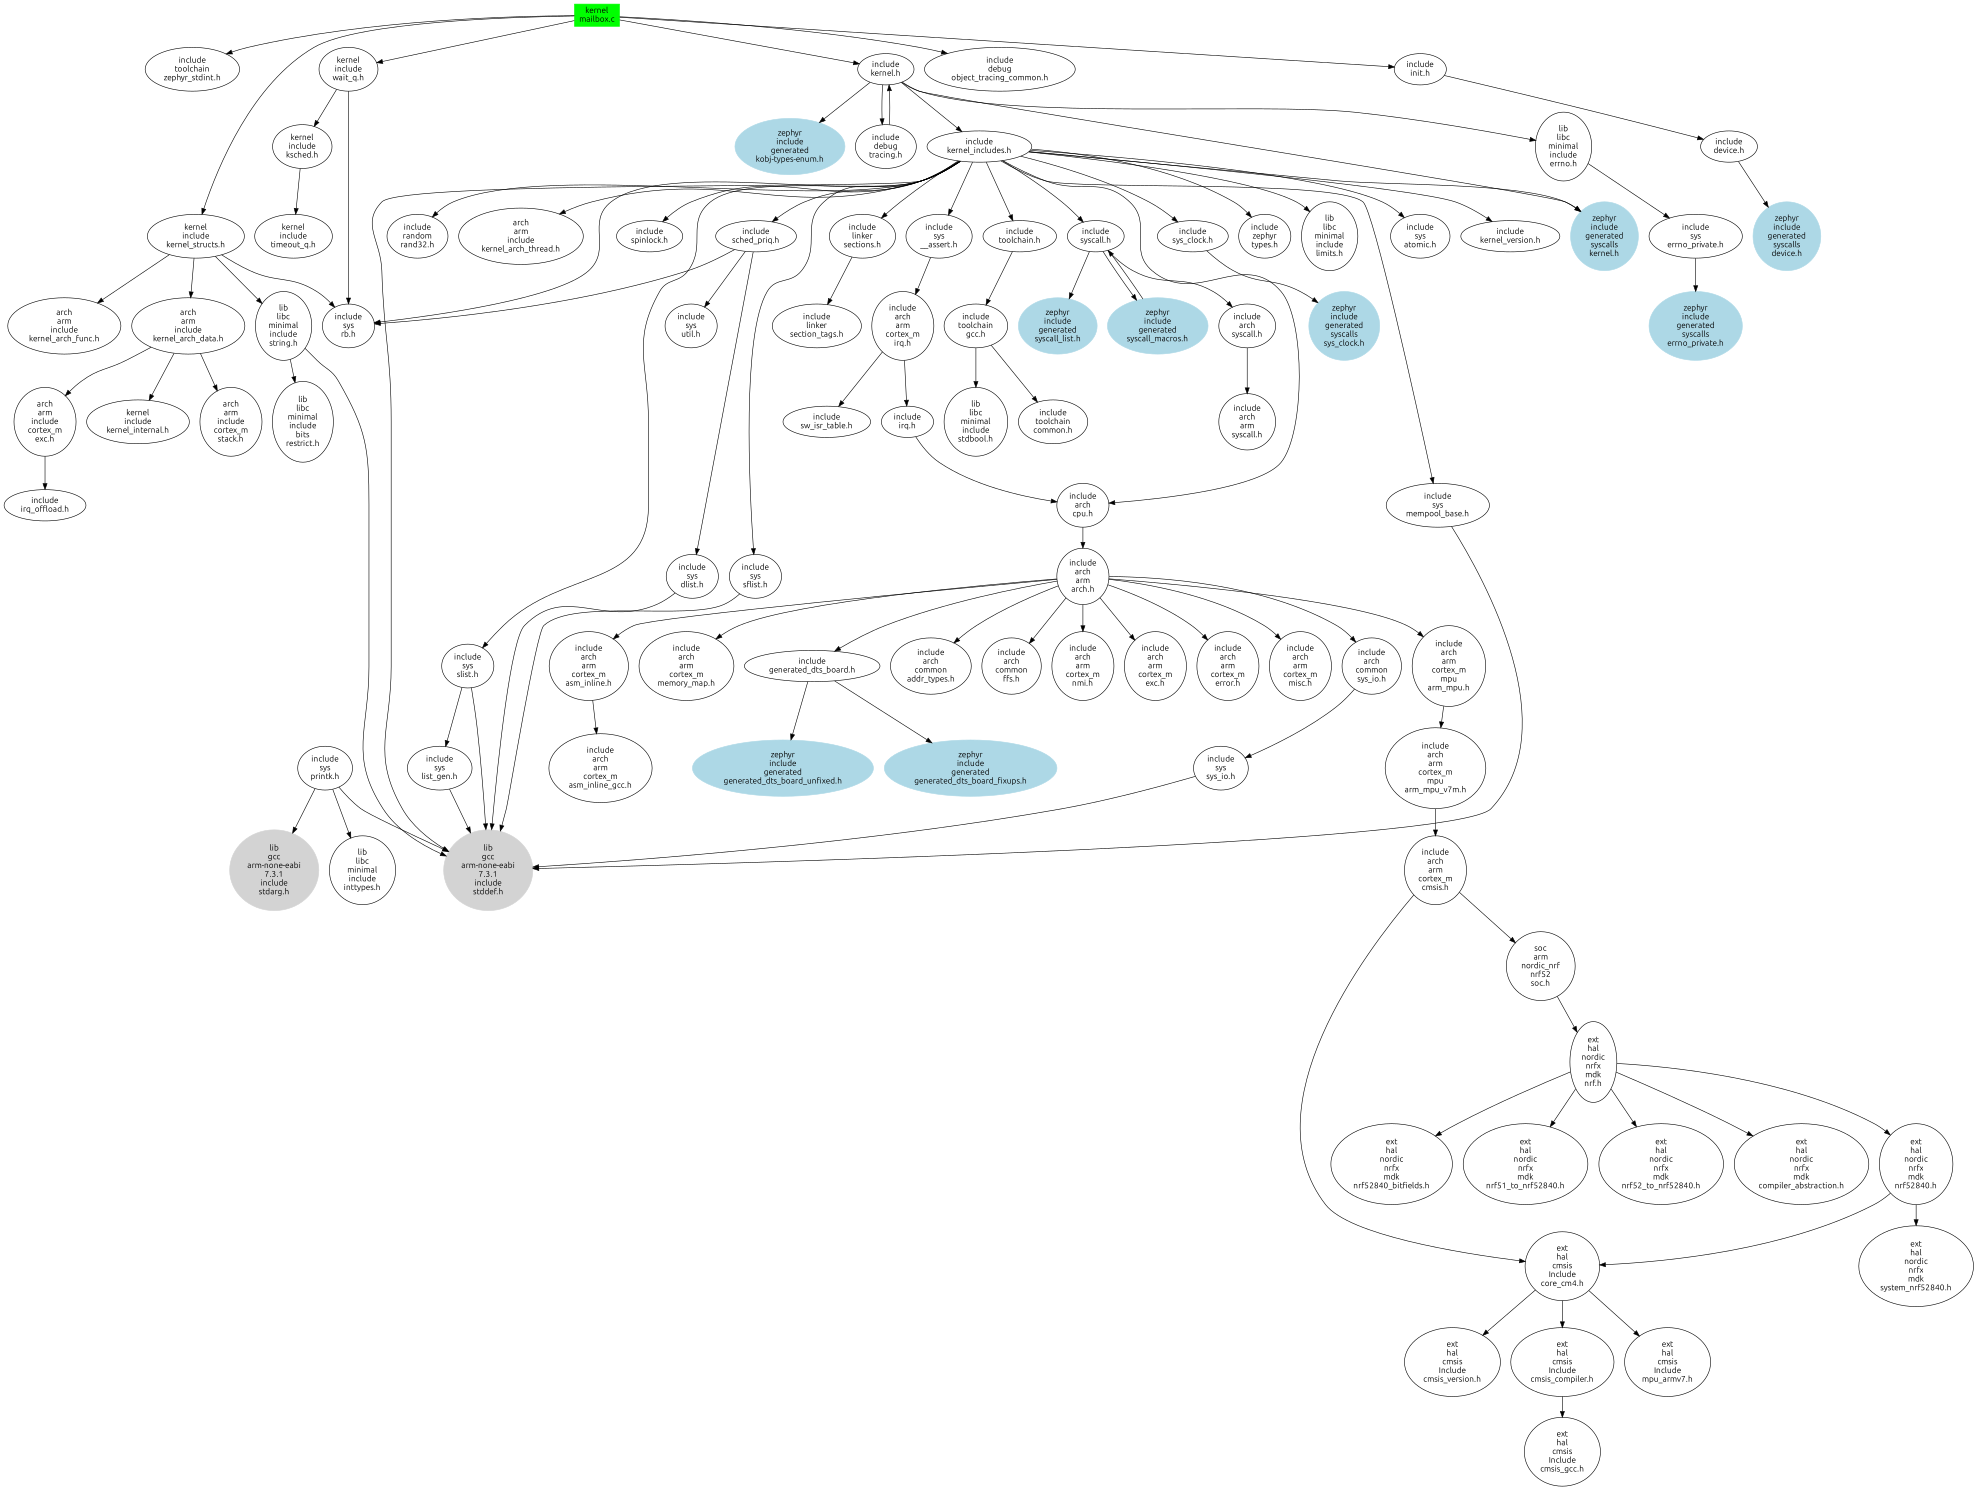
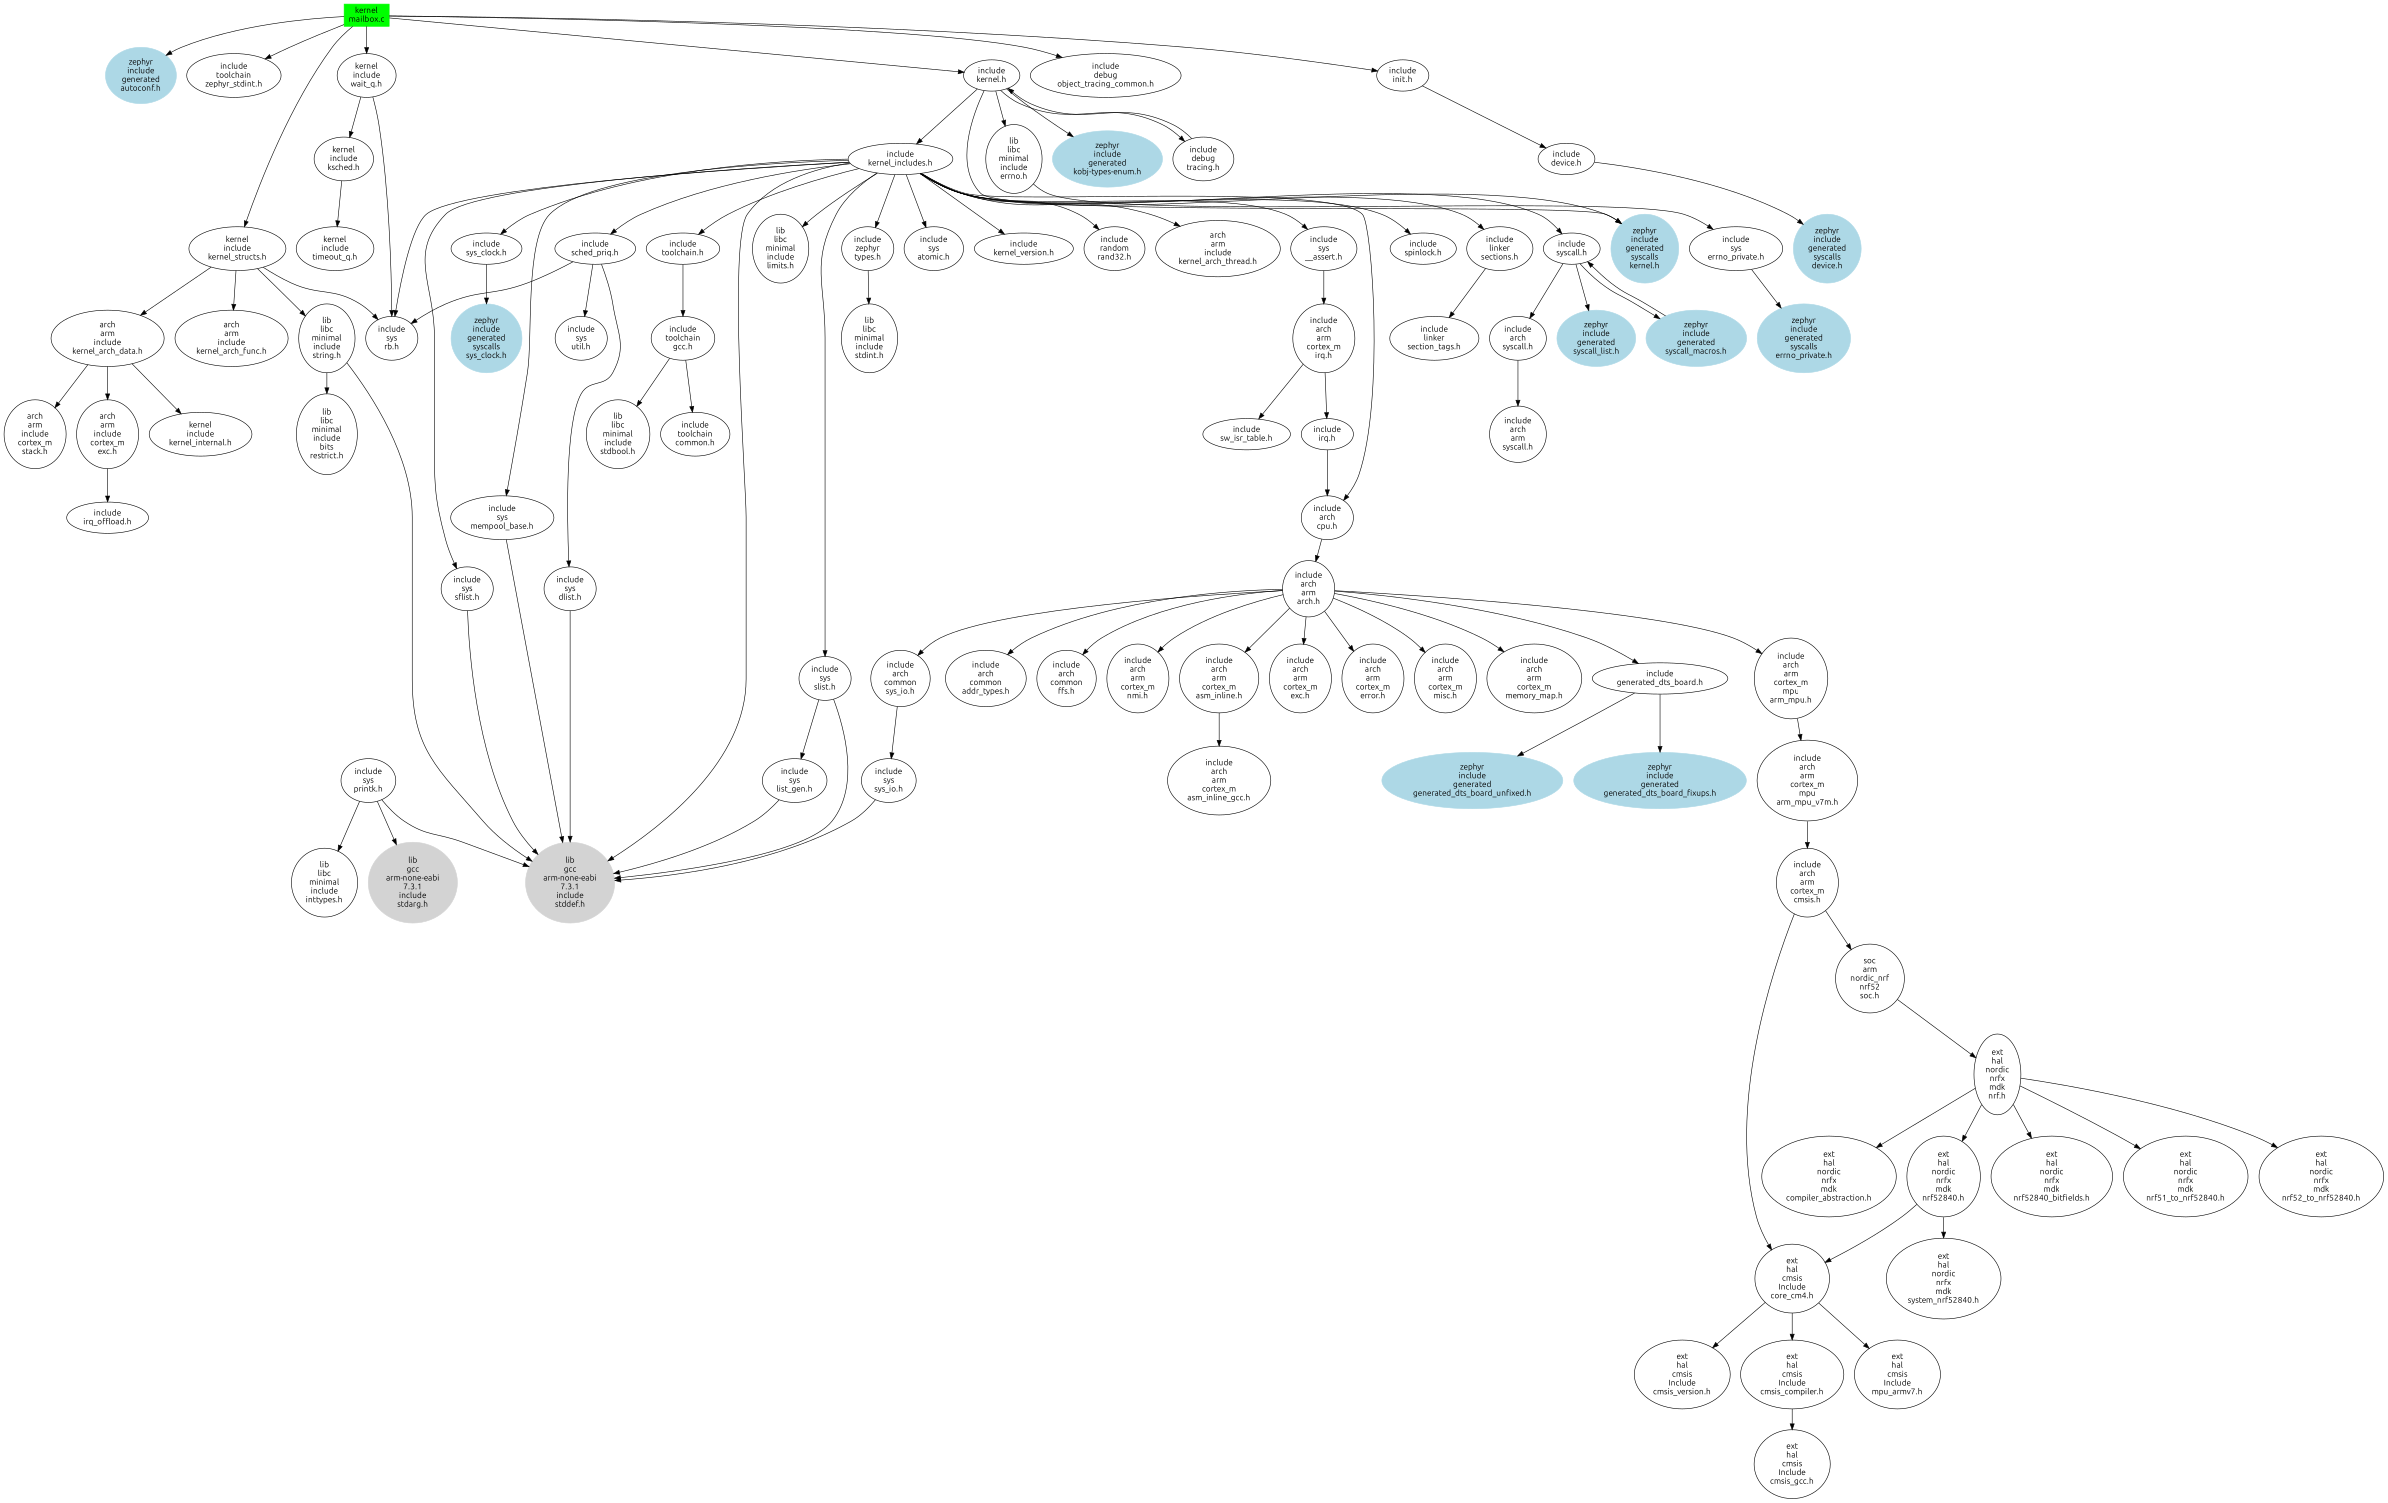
  digraph {
    fontname=Ubuntu
    node [color=black fontname=Ubuntu shape=oval]
    edge [fontname=Ubuntu]
    n1 [color=green label="kernel\nmailbox.c" shape=box style=filled]
+   n2 [color=lightblue label="zephyr\ninclude\ngenerated\nautoconf.h" style=filled]
    n3 [label="include\ntoolchain\nzephyr_stdint.h"]
    n4 [label="include\nkernel.h"]
    n5 [label="kernel\ninclude\nkernel_structs.h"]
    n6 [label="include\ndebug\nobject_tracing_common.h"]
    n7 [label="kernel\ninclude\nwait_q.h"]
    n8 [label="include\ninit.h"]
    n9 [label="include\nkernel_includes.h"]
    n10 [label="lib\nlibc\nminimal\ninclude\nerrno.h"]
    n11 [color=lightblue label="zephyr\ninclude\ngenerated\nkobj-types-enum.h" style=filled]
    n12 [label="include\ndebug\ntracing.h"]
    n13 [color=lightblue label="zephyr\ninclude\ngenerated\nsyscalls\nkernel.h" style=filled]
    n14 [label="include\nsys\nrb.h"]
    n15 [label="lib\nlibc\nminimal\ninclude\nstring.h"]
    n16 [label="arch\narm\ninclude\nkernel_arch_data.h"]
    n17 [label="arch\narm\ninclude\nkernel_arch_func.h"]
    n18 [label="kernel\ninclude\nksched.h"]
    n19 [label="include\ndevice.h"]
    n20 [color=lightgrey label="lib\ngcc\narm-none-eabi\n7.3.1\ninclude\nstddef.h" style=filled]
    n21 [label="include\nzephyr\ntypes.h"]
    n22 [label="lib\nlibc\nminimal\ninclude\nlimits.h"]
    n23 [label="include\ntoolchain.h"]
    n24 [label="include\nlinker\nsections.h"]
    n25 [label="include\nsys\natomic.h"]
    n26 [label="include\nsys\n__assert.h"]
    n27 [label="include\nsched_priq.h"]
    n28 [label="include\nsys\nslist.h"]
    n29 [label="include\nsys\nsflist.h"]
    n30 [label="include\nsys\nmempool_base.h"]
    n31 [label="include\nkernel_version.h"]
    n32 [label="include\nrandom\nrand32.h"]
    n33 [label="arch\narm\ninclude\nkernel_arch_thread.h"]
    n34 [label="include\nsyscall.h"]
    n35 [label="include\narch\ncpu.h"]
    n36 [label="include\nsys_clock.h"]
    n37 [label="include\nspinlock.h"]
    n38 [label="include\nsys\nerrno_private.h"]
    n39 [label="lib\nlibc\nminimal\ninclude\nbits\nrestrict.h"]
    n40 [label="kernel\ninclude\nkernel_internal.h"]
    n41 [label="arch\narm\ninclude\ncortex_m\nstack.h"]
    n42 [label="arch\narm\ninclude\ncortex_m\nexc.h"]
    n43 [label="kernel\ninclude\ntimeout_q.h"]
    n44 [color=lightblue label="zephyr\ninclude\ngenerated\nsyscalls\ndevice.h" style=filled]
+   n45 [label="lib\nlibc\nminimal\ninclude\nstdint.h"]
    n46 [label="include\ntoolchain\ngcc.h"]
    n47 [label="include\nlinker\nsection_tags.h"]
    n48 [label="include\narch\narm\ncortex_m\nirq.h"]
    n49 [label="include\nsys\nutil.h"]
    n50 [label="include\nsys\ndlist.h"]
    n51 [label="include\nsys\nlist_gen.h"]
    n52 [color=lightblue label="zephyr\ninclude\ngenerated\nsyscall_list.h" style=filled]
    n53 [label="include\narch\nsyscall.h"]
    n54 [color=lightblue label="zephyr\ninclude\ngenerated\nsyscall_macros.h" style=filled]
    n55 [label="include\nsys\nprintk.h"]
    n56 [color=lightgrey label="lib\ngcc\narm-none-eabi\n7.3.1\ninclude\nstdarg.h" style=filled]
    n57 [label="lib\nlibc\nminimal\ninclude\ninttypes.h"]
    n58 [label="include\narch\narm\narch.h"]
    n59 [color=lightblue label="zephyr\ninclude\ngenerated\nsyscalls\nsys_clock.h" style=filled]
    n60 [color=lightblue label="zephyr\ninclude\ngenerated\nsyscalls\nerrno_private.h" style=filled]
    n61 [label="include\ntoolchain\ncommon.h"]
    n62 [label="lib\nlibc\nminimal\ninclude\nstdbool.h"]
    n63 [label="include\narch\narm\nsyscall.h"]
    n64 [label="include\ngenerated_dts_board.h"]
    n65 [label="include\narch\narm\ncortex_m\nexc.h"]
    n66 [label="include\narch\narm\ncortex_m\nerror.h"]
    n67 [label="include\narch\narm\ncortex_m\nmisc.h"]
    n68 [label="include\narch\narm\ncortex_m\nmemory_map.h"]
    n69 [label="include\narch\narm\ncortex_m\nasm_inline.h"]
    n70 [label="include\narch\ncommon\nsys_io.h"]
    n71 [label="include\narch\ncommon\naddr_types.h"]
    n72 [label="include\narch\ncommon\nffs.h"]
    n73 [label="include\narch\narm\ncortex_m\nnmi.h"]
    n74 [label="include\narch\narm\ncortex_m\nmpu\narm_mpu.h"]
    n75 [color=lightblue label="zephyr\ninclude\ngenerated\ngenerated_dts_board_unfixed.h" style=filled]
    n76 [color=lightblue label="zephyr\ninclude\ngenerated\ngenerated_dts_board_fixups.h" style=filled]
    n77 [label="include\nirq.h"]
    n78 [label="include\nsw_isr_table.h"]
    n79 [label="include\narch\narm\ncortex_m\nasm_inline_gcc.h"]
    n80 [label="include\nsys\nsys_io.h"]
    n81 [label="include\narch\narm\ncortex_m\nmpu\narm_mpu_v7m.h"]
    n82 [label="include\narch\narm\ncortex_m\ncmsis.h"]
    n83 [label="soc\narm\nnordic_nrf\nnrf52\nsoc.h"]
    n84 [label="ext\nhal\ncmsis\nInclude\ncore_cm4.h"]
    n85 [label="ext\nhal\nnordic\nnrfx\nmdk\nnrf.h"]
    n86 [label="ext\nhal\ncmsis\nInclude\ncmsis_version.h"]
    n87 [label="ext\nhal\ncmsis\nInclude\ncmsis_compiler.h"]
    n88 [label="ext\nhal\ncmsis\nInclude\nmpu_armv7.h"]
    n89 [label="ext\nhal\nnordic\nnrfx\nmdk\nnrf52840.h"]
    n90 [label="ext\nhal\nnordic\nnrfx\nmdk\nnrf52840_bitfields.h"]
    n91 [label="ext\nhal\nnordic\nnrfx\nmdk\nnrf51_to_nrf52840.h"]
    n92 [label="ext\nhal\nnordic\nnrfx\nmdk\nnrf52_to_nrf52840.h"]
    n93 [label="ext\nhal\nnordic\nnrfx\nmdk\ncompiler_abstraction.h"]
    n94 [label="ext\nhal\ncmsis\nInclude\ncmsis_gcc.h"]
    n95 [label="ext\nhal\nnordic\nnrfx\nmdk\nsystem_nrf52840.h"]
    n96 [label="include\nirq_offload.h"]
+   n1 -> n2
    n1 -> n3
    n1 -> n4
    n1 -> n5
    n1 -> n6
    n1 -> n7
    n1 -> n8
    n4 -> n9
    n4 -> n10
    n4 -> n11
    n4 -> n12
    n4 -> n13
    n5 -> n14
    n5 -> n15
    n5 -> n16
    n5 -> n17
    n7 -> n14
    n7 -> n18
    n8 -> n19
    n9 -> n13
    n9 -> n14
    n9 -> n20
    n9 -> n21
    n9 -> n22
    n9 -> n23
    n9 -> n24
    n9 -> n25
    n9 -> n26
    n9 -> n27
    n9 -> n28
    n9 -> n29
    n9 -> n30
    n9 -> n31
    n9 -> n32
    n9 -> n33
    n9 -> n34
    n9 -> n35
    n9 -> n36
    n9 -> n37
    n10 -> n38
    n12 -> n4
    n15 -> n20
    n15 -> n39
    n16 -> n40
    n16 -> n41
    n16 -> n42
    n18 -> n43
    n19 -> n44
+   n21 -> n45
    n23 -> n46
    n24 -> n47
    n26 -> n48
    n27 -> n14
    n27 -> n49
    n27 -> n50
    n28 -> n20
    n28 -> n51
    n29 -> n20
    n30 -> n20
    n34 -> n52
    n34 -> n53
    n34 -> n54
    n35 -> n58
    n36 -> n59
    n38 -> n60
    n42 -> n96
    n46 -> n61
    n46 -> n62
    n48 -> n77
    n48 -> n78
    n50 -> n20
    n51 -> n20
    n53 -> n63
    n54 -> n34
    n55 -> n20
    n55 -> n56
    n55 -> n57
    n58 -> n64
    n58 -> n65
    n58 -> n66
    n58 -> n67
    n58 -> n68
    n58 -> n69
    n58 -> n70
    n58 -> n71
    n58 -> n72
    n58 -> n73
    n58 -> n74
    n64 -> n75
    n64 -> n76
    n69 -> n79
    n70 -> n80
    n74 -> n81
    n77 -> n35
    n80 -> n20
    n81 -> n82
    n82 -> n83
    n82 -> n84
    n83 -> n85
    n84 -> n86
    n84 -> n87
    n84 -> n88
    n85 -> n89
    n85 -> n90
    n85 -> n91
    n85 -> n92
    n85 -> n93
    n87 -> n94
    n89 -> n84
    n89 -> n95
  }
